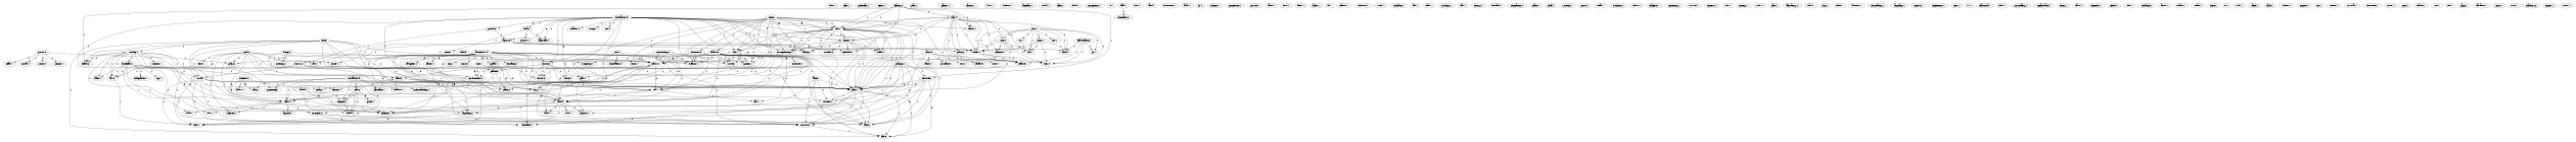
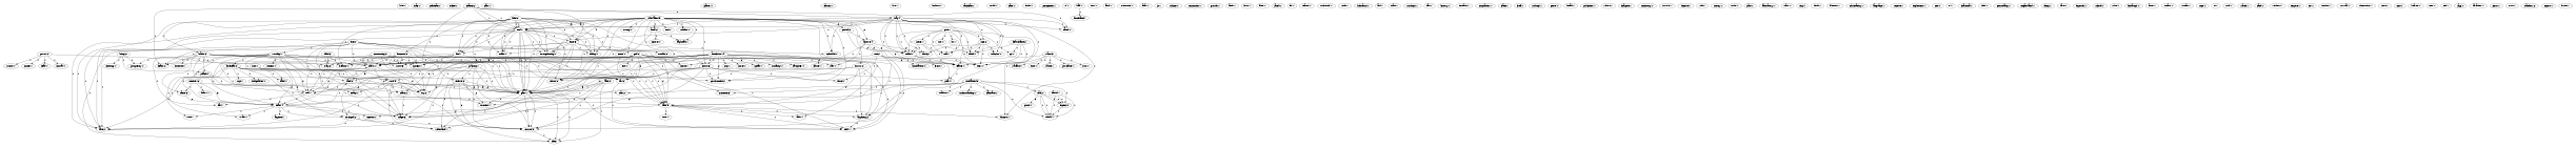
  digraph {
    n1 [label="luke(1)"]
    n2 [label="map(1)"]
    n3 [label="politician(1)"]
    n4 [label="ticket(1)"]
    n5 [label="power(2)"]
    n6 [label="mortal(1)"]
    n7 [label="wound(1)"]
    n8 [label="comes(1)"]
    n9 [label="head(1)"]
    n10 [label="pray(6)"]
    n11 [label="plan(1)"]
    n12 [label="gather(1)"]
    n13 [label="causes(1)"]
    n14 [label="number(6)"]
    n15 [label="man(2)"]
    n16 [label="name(3)"]
    n17 [label="beast(4)"]
    n18 [label="fellow(1)"]
    n19 [label="image(6)"]
    n20 [label="strength(2)"]
    n21 [label="mark(11)"]
    n22 [label="wine(1)"]
    n23 [label="wrath(1)"]
    n24 [label="hand(2)"]
    n25 [label="anyone(1)"]
    n26 [label="receives(1)"]
    n27 [label="sake(2)"]
    n28 [label="torture(3)"]
    n29 [label="withstand(1)"]
    n30 [label="sell(1)"]
    n31 [label="buy(2)"]
    n32 [label="live(1)"]
    n33 [label="lookout(1)"]
    n34 [label="eat(1)"]
    n35 [label="take(5)"]
    n36 [label="discern(1)"]
    n37 [label="radio(1)"]
    n38 [label="anything(2)"]
    n39 [label="held(1)"]
    n40 [label="note(1)"]
    n41 [label="tactician(1)"]
    n42 [label="sould(1)"]
    n43 [label="chance(2)"]
    n44 [label="endure(6)"]
    n45 [label="stay(4)"]
    n46 [label="end(1)"]
    n47 [label="death(2)"]
    n48 [label="time(5)"]
    n49 [label="earth(1)"]
    n50 [label="gain(1)"]
    n51 [label="torment(1)"]
    n52 [label="life(3)"]
    n53 [label="vice(2)"]
    n54 [label="reaction(1)"]
    n55 [label="schedule(1)"]
    n56 [label="panic(2)"]
    n57 [label="sea(1)"]
    n58 [label="sank(1)"]
    n59 [label="bobbe(1)"]
    n60 [label="blew(1)"]
    n61 [label="realize(1)"]
    n62 [label="hiding(1)"]
    n63 [label="suffer(1)"]
    n64 [label="die(1)"]
    n65 [label="strengthening(1)"]
    n66 [label="return(2)"]
    n67 [label="trouble(2)"]
    n68 [label="year(1)"]
    n69 [label="system(1)"]
    n70 [label="world(3)"]
    n71 [label="case(1)"]
    n72 [label="worship(1)"]
    n73 [label="witness(1)"]
    n74 [label="forehead(2)"]
    n75 [label="hadn(1)"]
    n76 [label="word(5)"]
    n77 [label="saw(2)"]
    n78 [label="cup(1)"]
    n79 [label="indignation(1)"]
    n80 [label="treaty(1)"]
    n81 [label="make(2)"]
    n82 [label="drink(1)"]
    n83 [label="praying(1)"]
    n84 [label="bring(2)"]
    n85 [label="prosperity(1)"]
    n86 [label="peace(2)"]
    n87 [label="clothing(1)"]
    n88 [label="perception(1)"]
    n89 [label="vi(1)"]
    n90 [label="half(1)"]
    n91 [label="dominate(2)"]
    n92 [label="hour(1)"]
    n93 [label="land(1)"]
    n94 [label="brimstone(1)"]
    n95 [label="altar(1)"]
    n96 [label="lp(1)"]
    n97 [label="subject(1)"]
    n98 [label="possession(1)"]
    n99 [label="growth(1)"]
    n100 [label="lamb(1)"]
    n101 [label="form(1)"]
    n102 [label="filter(1)"]
    n103 [label="jacob(1)"]
    n104 [label="read(2)"]
    n105 [label="quote(1)"]
    n106 [label="expect(2)"]
    n107 [label="unfold(1)"]
    n108 [label="fit(1)"]
    n109 [label="hide(2)"]
    n110 [label="leader(3)"]
    n111 [label="becomes(2)"]
    n112 [label="christ(6)"]
    n113 [label="treason(1)"]
    n114 [label="government(2)"]
    n115 [label="institute(1)"]
    n116 [label="force(1)"]
    n117 [label="season(1)"]
    n118 [label="outbound(1)"]
    n119 [label="week(1)"]
    n120 [label="holocaust(1)"]
    n121 [label="aid(1)"]
    n122 [label="give(1)"]
    n123 [label="bob(1)"]
    n124 [label="mike(1)"]
    n125 [label="ub(1)"]
    n126 [label="qs(1)"]
    n127 [label="tribulation(9)"]
    n128 [label="weather(1)"]
    n129 [label="area(2)"]
    n130 [label="period(2)"]
    n131 [label="rapture(4)"]
    n132 [label="daybreak(1)"]
    n133 [label="sweep(1)"]
    n134 [label="see(1)"]
    n135 [label="come(1)"]
    n136 [label="control(1)"]
    n137 [label="horror(2)"]
    n138 [label="wait(1)"]
    n139 [label="chose(1)"]
    n140 [label="matt(1)"]
    n141 [label="worships(1)"]
    n142 [label="dan(1)"]
    n143 [label="history(1)"]
    n144 [label="revelation(5)"]
    n145 [label="stadium(1)"]
    n146 [label="presence(3)"]
    n147 [label="understanding(1)"]
    n148 [label="calculate(1)"]
    n149 [label="hesitate(1)"]
    n150 [label="companion(1)"]
    n151 [label="place(1)"]
    n152 [label="fire(3)"]
    n153 [label="cluff(1)"]
    n154 [label="worhsip(1)"]
    n155 [label="perot(1)"]
    n156 [label="break(1)"]
    n157 [label="water(3)"]
    n158 [label="warfare(1)"]
    n159 [label="food(1)"]
    n160 [label="waste(1)"]
    n161 [label="purchase(1)"]
    n162 [label="turn(1)"]
    n163 [label="prohphet(1)"]
    n164 [label="robert(1)"]
    n165 [label="imagine(1)"]
    n166 [label="testimony(1)"]
    n167 [label="survive(1)"]
    n168 [label="one(1)"]
    n169 [label="deceive(1)"]
    n170 [label="rule(1)"]
    n171 [label="money(1)"]
    n172 [label="order(1)"]
    n173 [label="past(1)"]
    n174 [label="laboratory(1)"]
    n175 [label="start(1)"]
    n176 [label="bible(3)"]
    n177 [label="ring(1)"]
    n178 [label="think(1)"]
    n179 [label="likeness(1)"]
    n180 [label="christianity(1)"]
    n181 [label="language(1)"]
    n182 [label="receive(1)"]
    n183 [label="implement(1)"]
    n184 [label="com(1)"]
    n185 [label="tv(1)"]
    n186 [label="charisma(1)"]
    n187 [label="infer(1)"]
    n188 [label="community(2)"]
    n189 [label="personality(1)"]
    n190 [label="negativland(1)"]
    n191 [label="thing(1)"]
    n192 [label="beauchaine(2)"]
    n193 [label="use(2)"]
    n194 [label="humiliation(1)"]
    n195 [label="front(1)"]
    n196 [label="slave(1)"]
    n197 [label="depends(1)"]
    n198 [label="god(6)"]
    n199 [label="find(1)"]
    n200 [label="school(1)"]
    n201 [label="daniel(1)"]
    n202 [label="antichrist(14)"]
    n203 [label="speak(1)"]
    n204 [label="humanity(1)"]
    n205 [label="slaughter(1)"]
    n206 [label="cause(1)"]
    n207 [label="city(1)"]
    n208 [label="move(1)"]
    n209 [label="robe(1)"]
    n210 [label="limbaugh(1)"]
    n211 [label="amos(1)"]
    n212 [label="lake(2)"]
    n213 [label="means(1)"]
    n214 [label="roman(1)"]
    n215 [label="hope(1)"]
    n216 [label="ix(1)"]
    n217 [label="rush(1)"]
    n218 [label="watch(1)"]
    n219 [label="cash(1)"]
    n220 [label="wisdom(1)"]
    n221 [label="empire(1)"]
    n222 [label="ico(1)"]
    n223 [label="motion(1)"]
    n224 [label="survival(1)"]
    n225 [label="determine(1)"]
    n226 [label="store(1)"]
    n227 [label="cost(1)"]
    n228 [label="heaven(1)"]
    n229 [label="rest(1)"]
    n230 [label="tek(1)"]
    n231 [label="yayg(1)"]
    n232 [label="salvation(1)"]
    n233 [label="jesus(1)"]
    n234 [label="trust(1)"]
    n235 [label="matthew(2)"]
    n236 [label="expert(1)"]
    n237 [label="bronx(1)"]
    n5 -> n6 [label=1]
    n5 -> n7 [label=1]
    n5 -> n8 [label=1]
    n5 -> n9 [label=1]
    n5 -> n10 [label=1]
    n14 -> n15 [label=3]
    n14 -> n16 [label=1]
    n14 -> n17 [label=3]
    n14 -> n18 [label=1]
    n16 -> n17 [label=2]
    n17 -> n19 [label=1]
    n17 -> n20 [label=1]
    n17 -> n21 [label=1]
    n17 -> n22 [label=1]
    n17 -> n23 [label=1]
    n17 -> n24 [label=1]
    n17 -> n25 [label=1]
    n17 -> n26 [label=1]
    n20 -> n27 [label=1]
    n20 -> n28 [label=1]
    n20 -> n29 [label=1]
    n21 -> n19 [label=1]
    n21 -> n24 [label=3]
    n21 -> n30 [label=2]
-   n21 -> n81 [label=2]
+   n21 -> n31 [label=2]
    n24 -> n30 [label=1]
    n24 -> n31 [label=1]
    n28 -> n52 [label=1]
    n30 -> n17 [label=1]
    n30 -> n34 [label=1]
    n30 -> n35 [label=1]
    n35 -> n19 [label=1]
    n35 -> n36 [label=1]
    n35 -> n37 [label=1]
    n35 -> n38 [label=1]
    n35 -> n39 [label=1]
    n35 -> n40 [label=1]
    n38 -> n39 [label=1]
    n43 -> n44 [label=1]
    n43 -> n45 [label=1]
    n43 -> n46 [label=1]
    n43 -> n46 [label=1]
    n43 -> n47 [label=1]
    n43 -> n48 [label=1]
    n43 -> n49 [label=1]
    n44 -> n27 [label=1]
    n44 -> n28 [label=2]
    n44 -> n50 [label=2]
    n44 -> n50 [label=2]
    n44 -> n51 [label=2]
    n44 -> n52 [label=2]
    n45 -> n36 [label=1]
    n45 -> n46 [label=1]
    n45 -> n46 [label=1]
    n45 -> n48 [label=1]
    n45 -> n49 [label=1]
    n45 -> n53 [label=1]
    n45 -> n54 [label=1]
    n45 -> n55 [label=1]
    n45 -> n56 [label=1]
    n45 -> n57 [label=1]
    n45 -> n58 [label=1]
    n45 -> n59 [label=1]
    n45 -> n59 [label=1]
    n45 -> n60 [label=1]
    n45 -> n61 [label=1]
    n46 -> n27 [label=1]
    n46 -> n27 [label=1]
    n46 -> n48 [label=1]
    n46 -> n50 [label=1]
    n46 -> n50 [label=1]
    n46 -> n50 [label=1]
    n46 -> n50 [label=1]
    n46 -> n62 [label=1]
    n46 -> n63 [label=1]
    n46 -> n63 [label=1]
    n46 -> n64 [label=1]
    n46 -> n64 [label=1]
    n46 -> n65 [label=1]
    n46 -> n65 [label=1]
    n46 -> n66 [label=1]
    n46 -> n66 [label=1]
    n48 -> n27 [label=1]
    n48 -> n50 [label=1]
    n48 -> n50 [label=1]
    n48 -> n55 [label=1]
    n48 -> n62 [label=1]
    n48 -> n63 [label=1]
    n48 -> n64 [label=1]
    n48 -> n65 [label=1]
    n48 -> n67 [label=1]
    n50 -> n28 [label=1]
    n50 -> n28 [label=1]
    n50 -> n29 [label=1]
    n50 -> n51 [label=1]
    n50 -> n52 [label=1]
    n50 -> n52 [label=1]
    n53 -> n54 [label=1]
    n53 -> n56 [label=1]
    n53 -> n57 [label=1]
    n53 -> n58 [label=1]
    n53 -> n60 [label=1]
    n53 -> n61 [label=1]
    n59 -> n60 [label=1]
    n59 -> n61 [label=1]
    n59 -> n61 [label=1]
    n61 -> n68 [label=1]
    n64 -> n21 [label=1]
    n64 -> n30 [label=1]
+   n64 -> n31 [label=1]
    n64 -> n35 [label=1]
    n64 -> n69 [label=1]
    n64 -> n70 [label=1]
    n72 -> n17 [label=1]
    n72 -> n17 [label=1]
    n72 -> n19 [label=2]
    n72 -> n19 [label=2]
    n72 -> n47 [label=1]
    n72 -> n47 [label=1]
    n72 -> n73 [label=1]
    n72 -> n74 [label=1]
    n72 -> n75 [label=1]
    n72 -> n76 [label=1]
    n72 -> n76 [label=1]
    n72 -> n77 [label=1]
    n72 -> n77 [label=1]
    n74 -> n20 [label=1]
    n74 -> n22 [label=1]
    n74 -> n23 [label=1]
    n74 -> n24 [label=1]
    n74 -> n75 [label=1]
    n74 -> n76 [label=1]
    n74 -> n77 [label=1]
    n74 -> n78 [label=1]
    n74 -> n79 [label=1]
    n76 -> n27 [label=1]
    n76 -> n28 [label=1]
    n76 -> n29 [label=1]
    n76 -> n39 [label=1]
    n76 -> n50 [label=1]
    n76 -> n50 [label=1]
    n76 -> n80 [label=1]
    n76 -> n81 [label=1]
    n77 -> n39 [label=1]
    n81 -> n19 [label=1]
    n83 -> n20 [label=1]
    n83 -> n27 [label=1]
    n83 -> n28 [label=1]
    n83 -> n29 [label=1]
    n83 -> n44 [label=1]
    n83 -> n50 [label=1]
    n83 -> n50 [label=1]
    n84 -> n85 [label=1]
    n84 -> n86 [label=1]
    n84 -> n87 [label=1]
    n86 -> n80 [label=1]
    n86 -> n81 [label=1]
    n90 -> n91 [label=1]
    n104 -> n105 [label=3]
    n104 -> n106 [label=1]
    n104 -> n106 [label=1]
    n104 -> n107 [label=1]
    n104 -> n107 [label=1]
    n106 -> n107 [label=1]
    n109 -> n27 [label=1]
    n109 -> n46 [label=1]
    n109 -> n46 [label=1]
    n109 -> n48 [label=1]
    n109 -> n50 [label=1]
    n109 -> n50 [label=1]
    n109 -> n62 [label=1]
    n109 -> n63 [label=1]
    n109 -> n64 [label=1]
    n109 -> n65 [label=1]
    n109 -> n110 [label=1]
    n109 -> n111 [label=1]
    n109 -> n112 [label=1]
    n109 -> n113 [label=1]
    n109 -> n114 [label=1]
    n110 -> n16 [label=1]
    n110 -> n21 [label=1]
    n110 -> n30 [label=1]
    n110 -> n31 [label=1]
    n110 -> n34 [label=1]
    n110 -> n35 [label=1]
    n110 -> n69 [label=1]
    n110 -> n70 [label=1]
    n110 -> n85 [label=1]
    n110 -> n86 [label=1]
    n110 -> n113 [label=1]
    n110 -> n115 [label=1]
    n111 -> n21 [label=1]
    n111 -> n30 [label=1]
    n111 -> n31 [label=1]
    n111 -> n35 [label=1]
    n111 -> n69 [label=1]
    n111 -> n70 [label=1]
    n111 -> n113 [label=1]
    n112 -> n28 [label=2]
    n112 -> n29 [label=1]
    n112 -> n50 [label=2]
    n112 -> n66 [label=1]
    n112 -> n68 [label=1]
    n112 -> n114 [label=1]
    n112 -> n116 [label=1]
    n122 -> n53 [label=1]
    n122 -> n57 [label=1]
    n122 -> n58 [label=1]
    n122 -> n59 [label=1]
    n122 -> n59 [label=1]
    n122 -> n60 [label=1]
    n122 -> n123 [label=1]
    n122 -> n124 [label=1]
    n122 -> n125 [label=1]
    n122 -> n126 [label=1]
    n124 -> n57 [label=1]
    n124 -> n58 [label=1]
    n124 -> n59 [label=1]
    n124 -> n59 [label=1]
    n124 -> n60 [label=1]
    n127 -> n27 [label=1]
    n127 -> n36 [label=1]
    n127 -> n37 [label=1]
    n127 -> n46 [label=3]
    n127 -> n46 [label=3]
    n127 -> n48 [label=4]
    n127 -> n49 [label=1]
    n127 -> n50 [label=1]
    n127 -> n50 [label=1]
    n127 -> n55 [label=1]
    n127 -> n62 [label=1]
    n127 -> n63 [label=1]
    n127 -> n64 [label=1]
    n127 -> n65 [label=1]
    n127 -> n66 [label=1]
    n127 -> n68 [label=2]
    n127 -> n112 [label=1]
    n127 -> n114 [label=1]
    n127 -> n128 [label=1]
    n127 -> n129 [label=1]
    n127 -> n130 [label=2]
    n127 -> n131 [label=2]
    n127 -> n132 [label=1]
    n127 -> n133 [label=1]
    n127 -> n134 [label=1]
    n129 -> n132 [label=1]
    n129 -> n135 [label=1]
    n129 -> n136 [label=1]
    n130 -> n131 [label=1]
    n130 -> n137 [label=1]
    n131 -> n56 [label=2]
    n131 -> n59 [label=2]
    n131 -> n59 [label=2]
    n131 -> n61 [label=2]
    n131 -> n138 [label=1]
    n131 -> n139 [label=1]
    n135 -> n21 [label=1]
    n135 -> n35 [label=1]
    n137 -> n35 [label=1]
    n137 -> n38 [label=1]
    n137 -> n39 [label=1]
    n137 -> n76 [label=1]
    n137 -> n77 [label=1]
    n144 -> n15 [label=1]
    n144 -> n17 [label=1]
    n144 -> n104 [label=1]
    n144 -> n106 [label=1]
    n144 -> n107 [label=1]
    n144 -> n145 [label=1]
    n144 -> n146 [label=1]
    n144 -> n147 [label=1]
    n144 -> n148 [label=1]
    n152 -> n19 [label=1]
    n152 -> n21 [label=1]
    n152 -> n28 [label=1]
    n152 -> n35 [label=1]
    n152 -> n47 [label=1]
    n152 -> n50 [label=1]
    n152 -> n50 [label=1]
    n152 -> n51 [label=1]
    n152 -> n52 [label=1]
    n152 -> n72 [label=1]
    n152 -> n146 [label=1]
    n157 -> n21 [label=1]
    n157 -> n38 [label=1]
    n157 -> n158 [label=1]
    n157 -> n159 [label=1]
    n157 -> n160 [label=1]
    n157 -> n161 [label=1]
    n157 -> n162 [label=1]
    n168 -> n17 [label=2]
    n168 -> n30 [label=2]
    n168 -> n31 [label=2]
    n168 -> n114 [label=1]
    n176 -> n10 [label=1]
    n176 -> n113 [label=1]
    n188 -> n21 [label=1]
    n188 -> n30 [label=1]
    n188 -> n31 [label=1]
    n188 -> n35 [label=1]
    n188 -> n69 [label=1]
    n188 -> n70 [label=1]
    n188 -> n113 [label=1]
    n192 -> n58 [label=1]
    n192 -> n60 [label=1]
    n192 -> n61 [label=1]
    n192 -> n126 [label=1]
    n193 -> n21 [label=1]
    n193 -> n28 [label=1]
    n193 -> n35 [label=1]
    n193 -> n116 [label=1]
    n193 -> n194 [label=1]
    n193 -> n195 [label=1]
    n198 -> n10 [label=1]
    n198 -> n19 [label=2]
    n198 -> n21 [label=2]
    n198 -> n24 [label=1]
    n198 -> n26 [label=1]
    n198 -> n35 [label=2]
    n198 -> n38 [label=1]
    n198 -> n39 [label=1]
    n198 -> n66 [label=1]
    n198 -> n77 [label=2]
    n198 -> n138 [label=1]
    n198 -> n139 [label=1]
    n198 -> n199 [label=1]
    n201 -> n106 [label=1]
    n201 -> n107 [label=1]
    n201 -> n107 [label=1]
    n202 -> n19 [label=3]
    n202 -> n30 [label=1]
    n202 -> n31 [label=1]
    n202 -> n38 [label=1]
    n202 -> n39 [label=1]
    n202 -> n50 [label=1]
    n202 -> n50 [label=1]
    n202 -> n61 [label=2]
    n202 -> n69 [label=1]
    n202 -> n70 [label=3]
    n202 -> n81 [label=2]
    n202 -> n112 [label=1]
    n202 -> n113 [label=1]
    n202 -> n114 [label=2]
    n202 -> n203 [label=2]
    n202 -> n204 [label=1]
    n202 -> n205 [label=1]
    n202 -> n206 [label=2]
    n202 -> n207 [label=1]
    n202 -> n208 [label=1]
    n212 -> n19 [label=1]
    n212 -> n28 [label=1]
    n212 -> n50 [label=1]
    n212 -> n51 [label=1]
    n212 -> n52 [label=7]
  }
